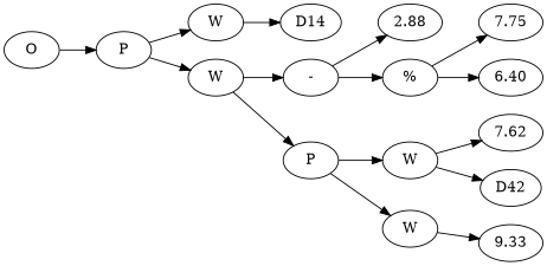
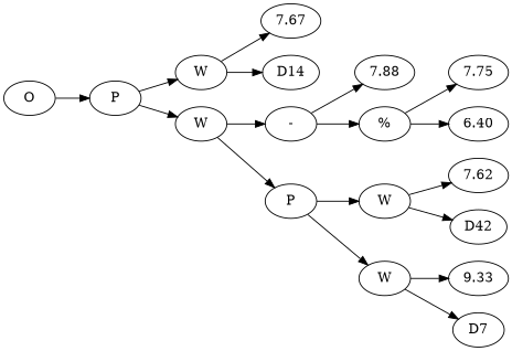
  digraph {
    rankdir=LR
    n1 [label=O]
    n2 [label=P]
    n3 [label=W]
    n4 [label=W]
+   n5 [label=7.67]
    n6 [label=D14]
    n7 [label="-"]
    n8 [label=P]
-   n9 [label=2.88]
+   n9 [label=7.88]
    n10 [label="%"]
    n11 [label=W]
    n12 [label=W]
    n13 [label=7.75]
    n14 [label=6.40]
    n15 [label=7.62]
    n16 [label=D42]
    n17 [label=9.33]
+   n18 [label=D7]
    n1 -> n2
    n2 -> n3
    n2 -> n4
+   n3 -> n5
    n3 -> n6
    n4 -> n7
    n4 -> n8
    n7 -> n9
    n7 -> n10
    n8 -> n11
    n8 -> n12
    n10 -> n13
    n10 -> n14
    n11 -> n15
    n11 -> n16
    n12 -> n17
+   n12 -> n18
  }
